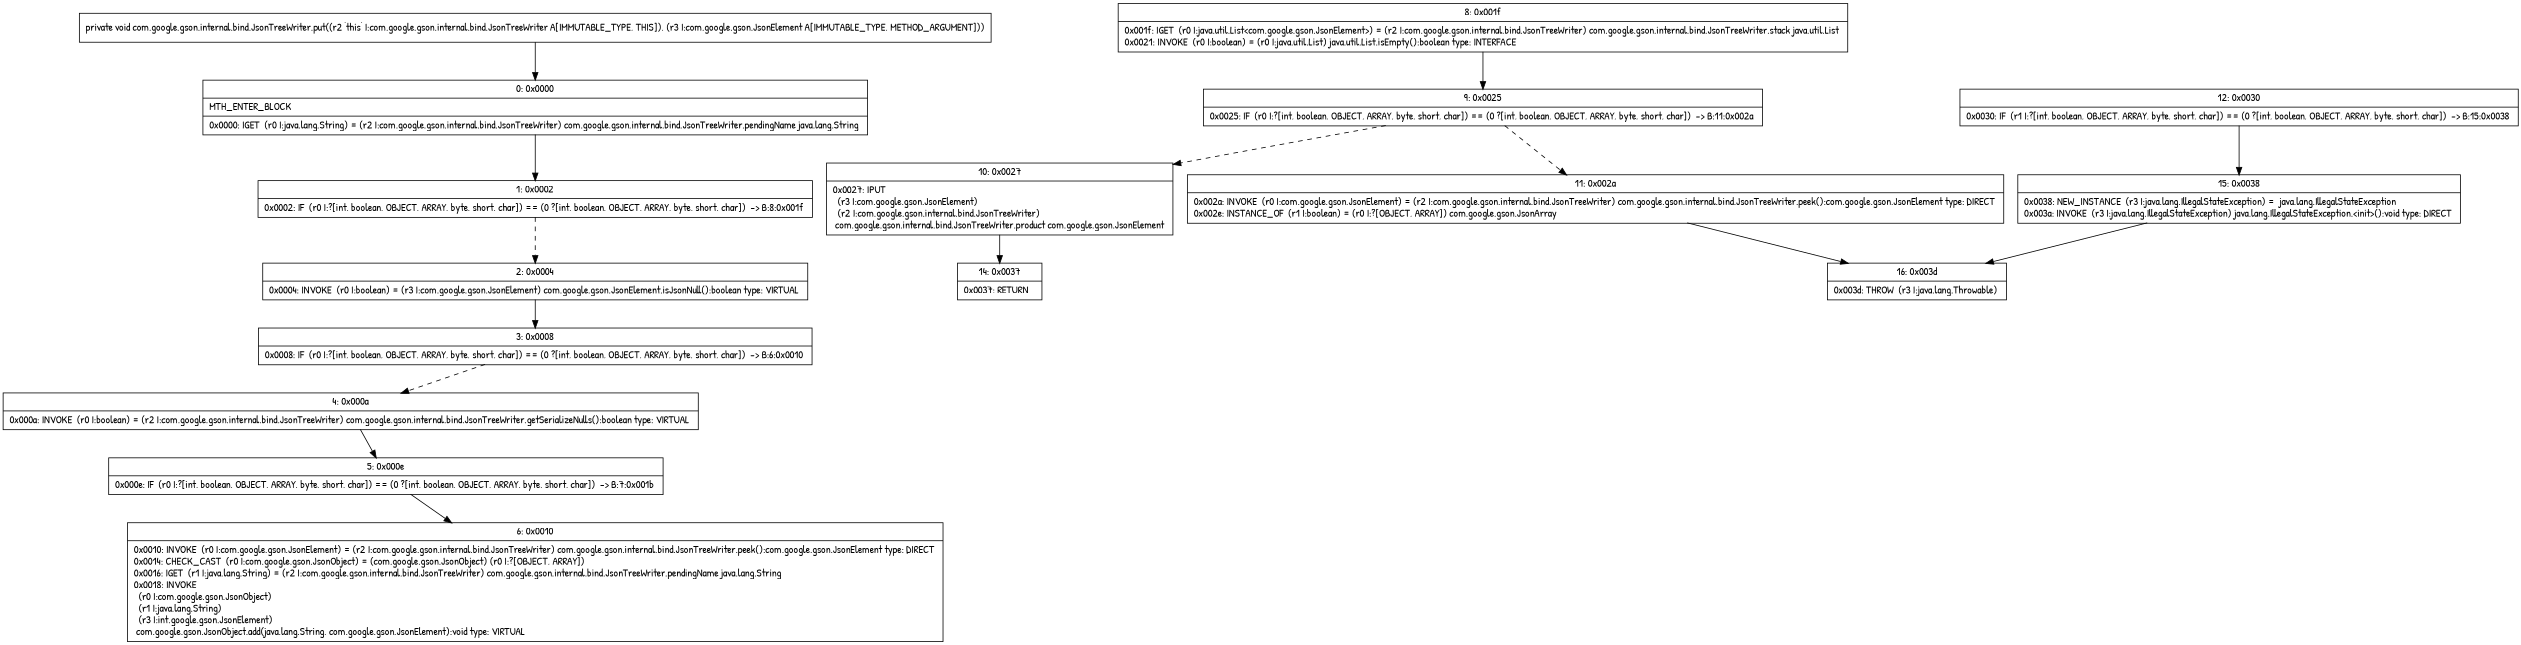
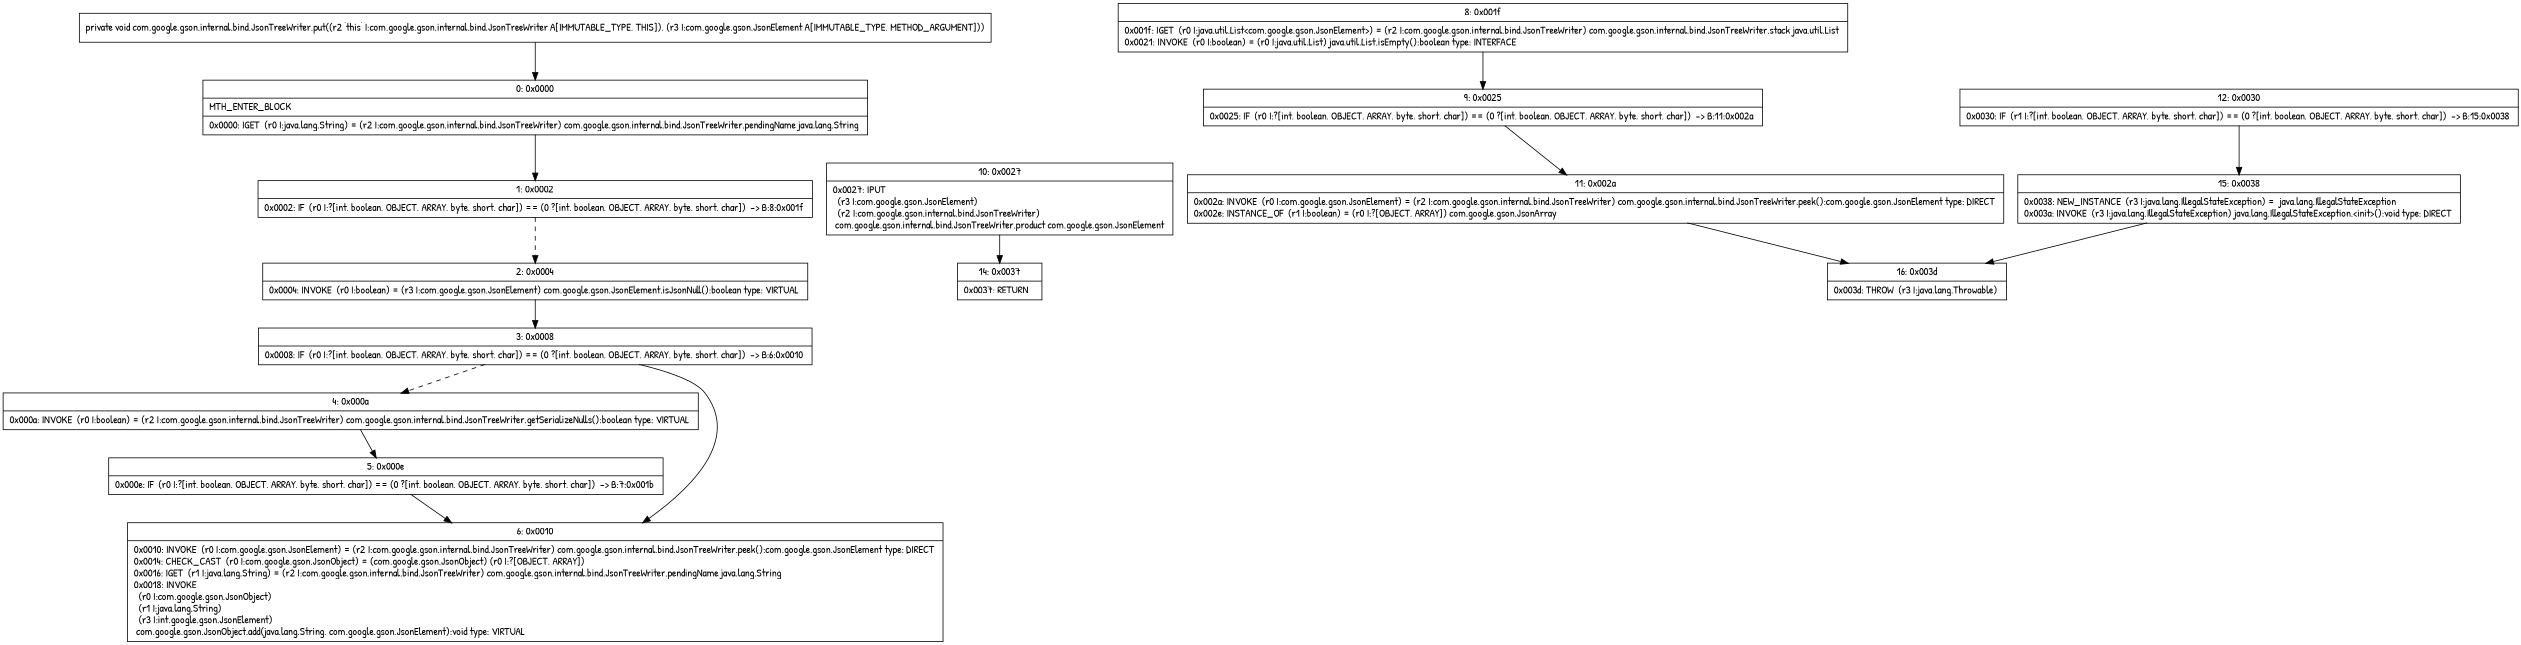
  digraph {
    fontname="Patrick Hand"
    node [fontname="Patrick Hand" shape=record]
    edge [fontname="Patrick Hand"]
    n1 [label="{0\:\ 0x0000|MTH_ENTER_BLOCK\l|0x0000: IGET  (r0 I:java.lang.String) = (r2 I:com.google.gson.internal.bind.JsonTreeWriter) com.google.gson.internal.bind.JsonTreeWriter.pendingName java.lang.String \l}"]
    n2 [label="{1\:\ 0x0002|0x0002: IF  (r0 I:?[int, boolean, OBJECT, ARRAY, byte, short, char]) == (0 ?[int, boolean, OBJECT, ARRAY, byte, short, char])  \-\> B:8:0x001f \l}"]
    n3 [label="{2\:\ 0x0004|0x0004: INVOKE  (r0 I:boolean) = (r3 I:com.google.gson.JsonElement) com.google.gson.JsonElement.isJsonNull():boolean type: VIRTUAL \l}"]
    n4 [label="{3\:\ 0x0008|0x0008: IF  (r0 I:?[int, boolean, OBJECT, ARRAY, byte, short, char]) == (0 ?[int, boolean, OBJECT, ARRAY, byte, short, char])  \-\> B:6:0x0010 \l}"]
    n5 [label="{8\:\ 0x001f|0x001f: IGET  (r0 I:java.util.List\<com.google.gson.JsonElement\>) = (r2 I:com.google.gson.internal.bind.JsonTreeWriter) com.google.gson.internal.bind.JsonTreeWriter.stack java.util.List \l0x0021: INVOKE  (r0 I:boolean) = (r0 I:java.util.List) java.util.List.isEmpty():boolean type: INTERFACE \l}"]
    n6 [label="{9\:\ 0x0025|0x0025: IF  (r0 I:?[int, boolean, OBJECT, ARRAY, byte, short, char]) == (0 ?[int, boolean, OBJECT, ARRAY, byte, short, char])  \-\> B:11:0x002a \l}"]
    n7 [label="{4\:\ 0x000a|0x000a: INVOKE  (r0 I:boolean) = (r2 I:com.google.gson.internal.bind.JsonTreeWriter) com.google.gson.internal.bind.JsonTreeWriter.getSerializeNulls():boolean type: VIRTUAL \l}"]
    n8 [label="{6\:\ 0x0010|0x0010: INVOKE  (r0 I:com.google.gson.JsonElement) = (r2 I:com.google.gson.internal.bind.JsonTreeWriter) com.google.gson.internal.bind.JsonTreeWriter.peek():com.google.gson.JsonElement type: DIRECT \l0x0014: CHECK_CAST  (r0 I:com.google.gson.JsonObject) = (com.google.gson.JsonObject) (r0 I:?[OBJECT, ARRAY]) \l0x0016: IGET  (r1 I:java.lang.String) = (r2 I:com.google.gson.internal.bind.JsonTreeWriter) com.google.gson.internal.bind.JsonTreeWriter.pendingName java.lang.String \l0x0018: INVOKE  \l  (r0 I:com.google.gson.JsonObject)\l  (r1 I:java.lang.String)\l  (r3 I:int.google.gson.JsonElement)\l com.google.gson.JsonObject.add(java.lang.String, com.google.gson.JsonElement):void type: VIRTUAL \l}"]
    n9 [label="{5\:\ 0x000e|0x000e: IF  (r0 I:?[int, boolean, OBJECT, ARRAY, byte, short, char]) == (0 ?[int, boolean, OBJECT, ARRAY, byte, short, char])  \-\> B:7:0x001b \l}"]
    n10 [label="{14\:\ 0x0037|0x0037: RETURN   \l}"]
    n11 [label="{10\:\ 0x0027|0x0027: IPUT  \l  (r3 I:com.google.gson.JsonElement)\l  (r2 I:com.google.gson.internal.bind.JsonTreeWriter)\l com.google.gson.internal.bind.JsonTreeWriter.product com.google.gson.JsonElement \l}"]
    n12 [label="{11\:\ 0x002a|0x002a: INVOKE  (r0 I:com.google.gson.JsonElement) = (r2 I:com.google.gson.internal.bind.JsonTreeWriter) com.google.gson.internal.bind.JsonTreeWriter.peek():com.google.gson.JsonElement type: DIRECT \l0x002e: INSTANCE_OF  (r1 I:boolean) = (r0 I:?[OBJECT, ARRAY]) com.google.gson.JsonArray \l}"]
    n13 [label="{16\:\ 0x003d|0x003d: THROW  (r3 I:java.lang.Throwable) \l}"]
    n14 [label="{12\:\ 0x0030|0x0030: IF  (r1 I:?[int, boolean, OBJECT, ARRAY, byte, short, char]) == (0 ?[int, boolean, OBJECT, ARRAY, byte, short, char])  \-\> B:15:0x0038 \l}"]
    n15 [label="{15\:\ 0x0038|0x0038: NEW_INSTANCE  (r3 I:java.lang.IllegalStateException) =  java.lang.IllegalStateException \l0x003a: INVOKE  (r3 I:java.lang.IllegalStateException) java.lang.IllegalStateException.\<init\>():void type: DIRECT \l}"]
    n16 [label="{private void com.google.gson.internal.bind.JsonTreeWriter.put((r2 'this' I:com.google.gson.internal.bind.JsonTreeWriter A[IMMUTABLE_TYPE, THIS]), (r3 I:com.google.gson.JsonElement A[IMMUTABLE_TYPE, METHOD_ARGUMENT])) }"]
    n1 -> n2
    n2 -> n3 [style=dashed]
    n3 -> n4
    n4 -> n7 [style=dashed]
+   n4 -> n8
    n5 -> n6
-   n6 -> n11 [style=dashed]
-   n6 -> n12 [style=dashed]
+   n6 -> n12
    n7 -> n9
    n9 -> n8 [style=solid]
    n11 -> n10
    n12 -> n13
    n14 -> n15
    n15 -> n13
    n16 -> n1
  }
